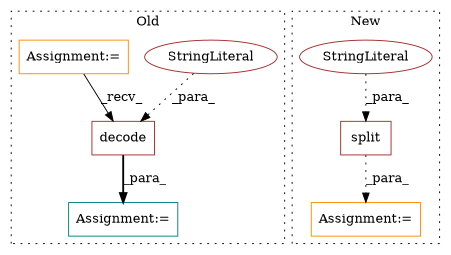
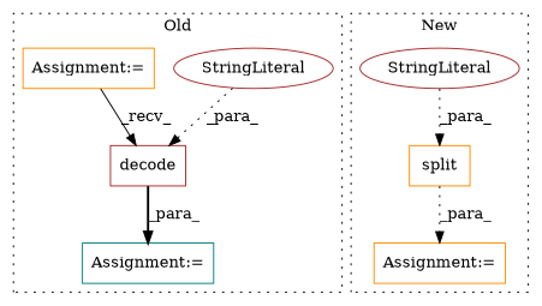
  digraph {
    node [a=7 l=1 shape=box color=brown]
    edge [style=dotted]
    n1 [a=32 l="7,1" label=decode s="5413,5427"]
    n2 [a=45 l=7 label=StringLiteral s=5420 shape=ellipse]
    n3 [label="Assignment:=" s=5228 color=darkorange]
    n4 [label="Assignment:=" s=5375 color=teal]
-   n5 [a=32 l="6,1" label=split s="4950,4959"]
+   n5 [a=32 l="6,1" label=split s="4950,4959" color=darkorange]
    n6 [l="53,2" label="Assignment:=" s="4966,5038" color=darkorange]
    n7 [a=45 l=3 label=StringLiteral s=4956 shape=ellipse]
    subgraph cluster_1 {
      label=Old
      style=dotted
      n1
      n2
      n3
      n4
    }
    subgraph cluster_2 {
      label=New
      style=dotted
      n5
      n6
      n7
    }
    n1 -> n4 [label=_para_ style=bold]
    n2 -> n1 [label=_para_]
    n3 -> n1 [label=_recv_ style=solid]
    n5 -> n6 [label=_para_]
    n7 -> n5 [label=_para_]
  }
